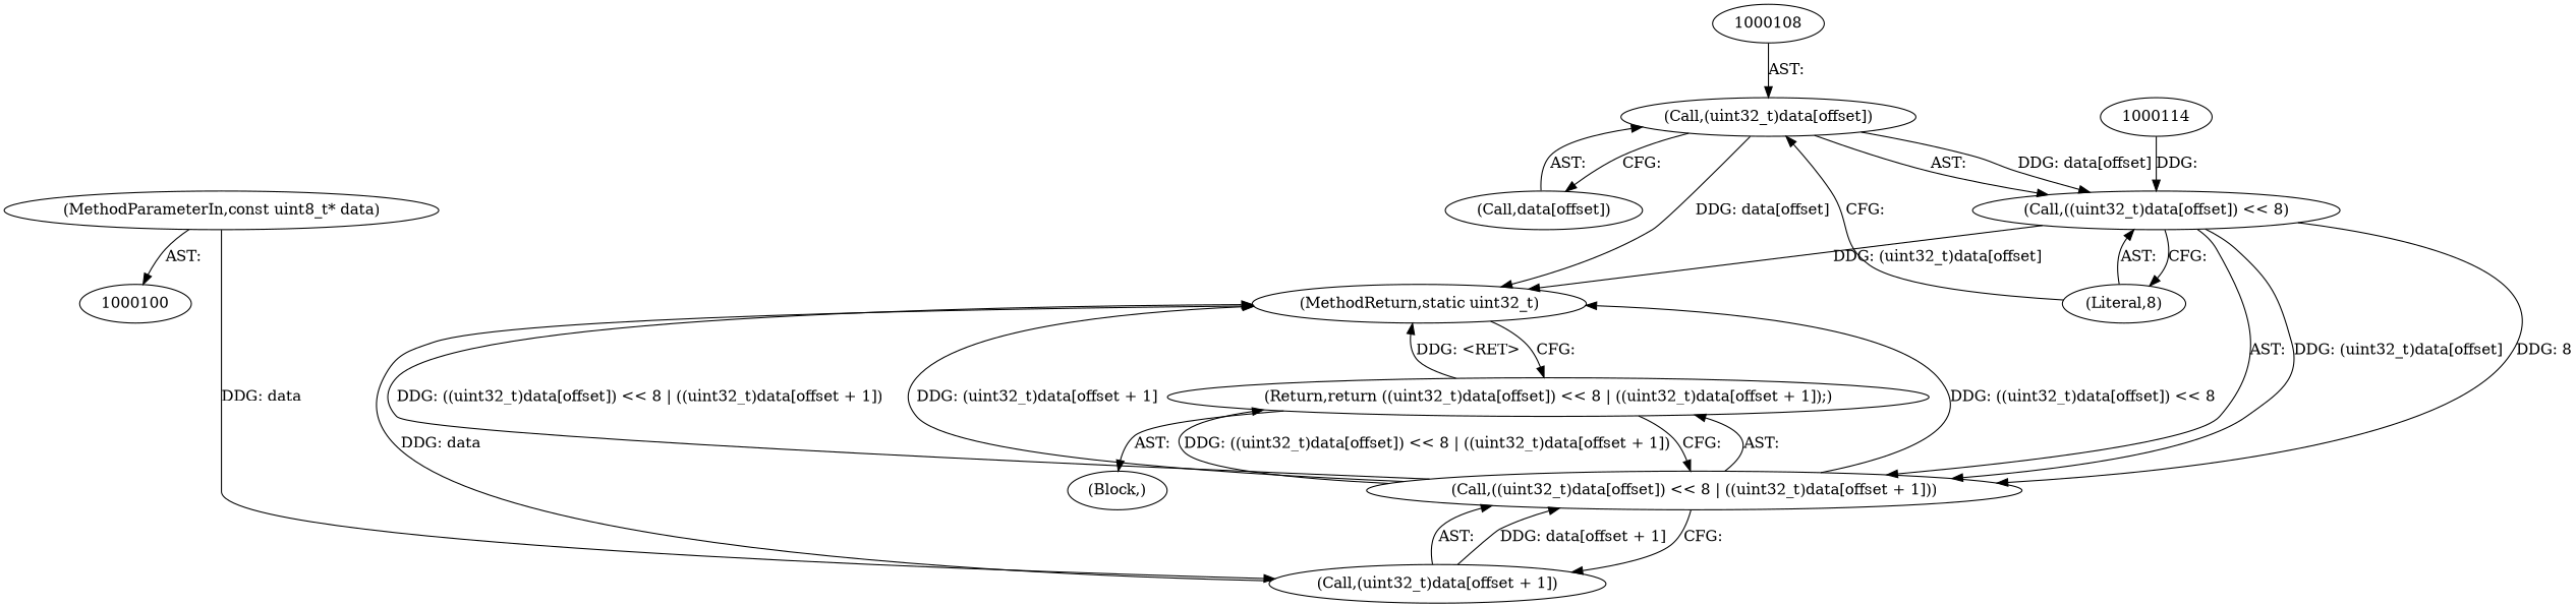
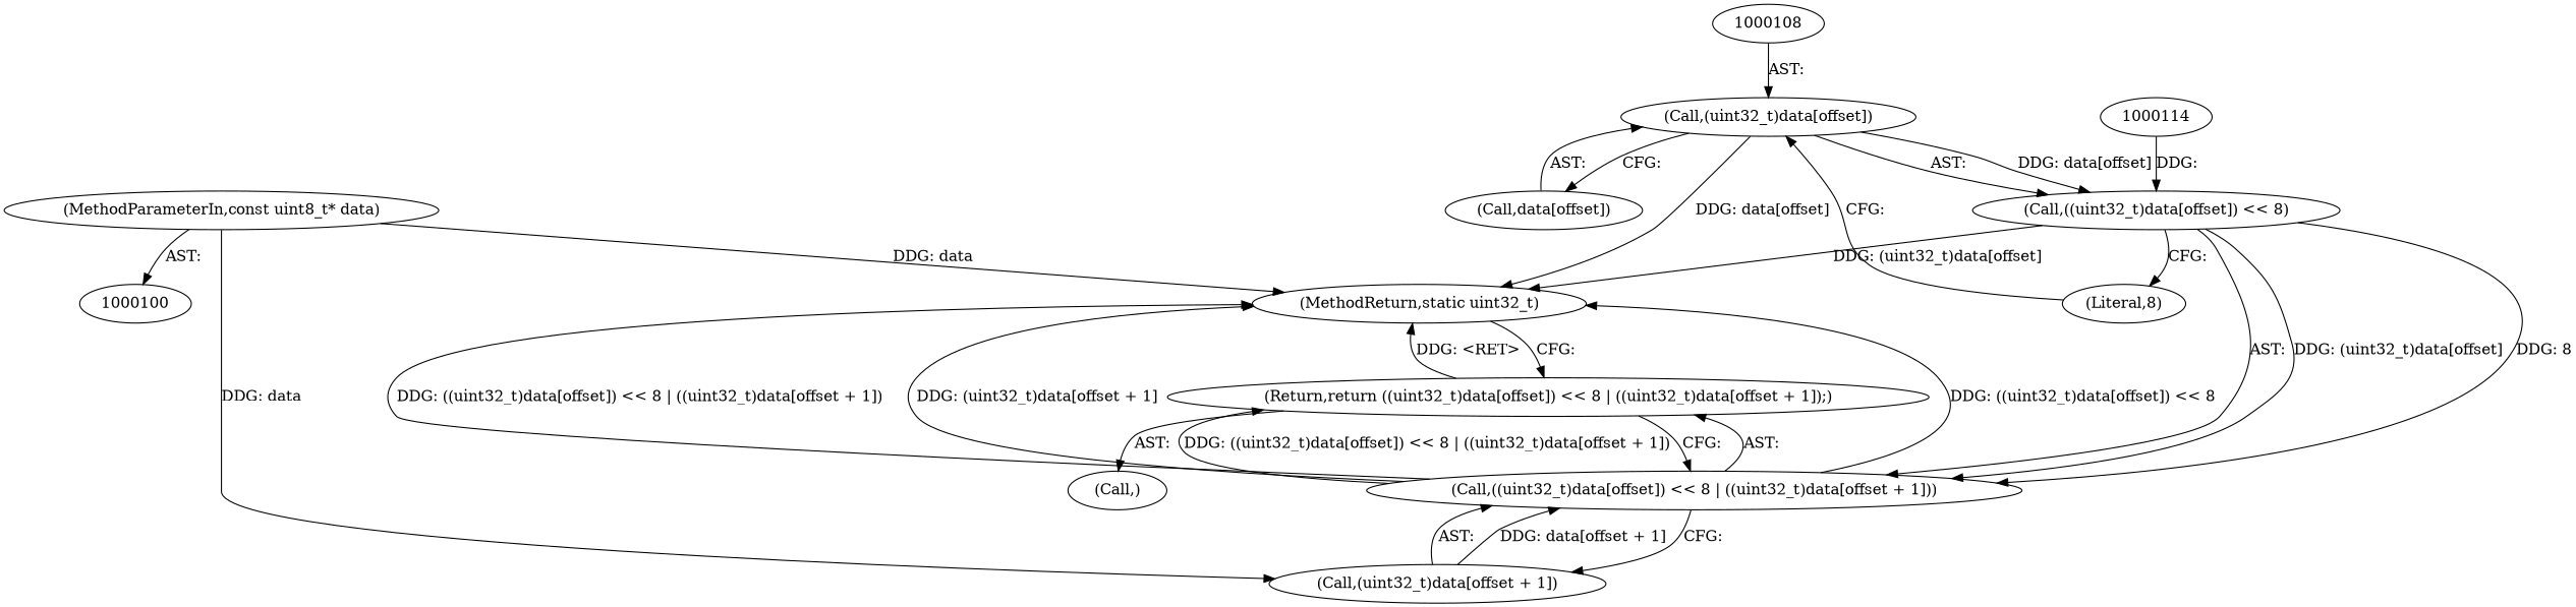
  digraph {
    n1 [label="(Call,(uint32_t)data[offset])"]
    n2 [label="(Call,((uint32_t)data[offset]) << 8)"]
    n3 [label="(Call,data[offset])"]
    n4 [label="(MethodReturn,static uint32_t)"]
    n5 [label="(Call,((uint32_t)data[offset]) << 8 | ((uint32_t)data[offset + 1]))"]
    n6 [label="(Literal,8)"]
    n7 [label="(Return,return ((uint32_t)data[offset]) << 8 | ((uint32_t)data[offset + 1]);)"]
    n8 [label="(MethodParameterIn,const uint8_t* data)"]
    n9 [label="(Call,(uint32_t)data[offset + 1])"]
    1000100
-   n11 [label="(Block,)"]
+   n11 [label="(Call,)"]
    1000108
    1000114
    n1 -> n2 [label="AST: "]
    n1 -> n2 [label="DDG: data[offset]"]
    n1 -> n3 [label="CFG: "]
    n1 -> n4 [label="DDG: data[offset]"]
    n2 -> n4 [label="DDG: (uint32_t)data[offset]"]
    n2 -> n5 [label="AST: "]
    n2 -> n5 [label="DDG: (uint32_t)data[offset]"]
    n2 -> n5 [label="DDG: 8"]
    n2 -> n6 [label="CFG: "]
    n3 -> n1 [label="AST: "]
    n4 -> n7 [label="CFG: "]
    n5 -> n4 [label="DDG: ((uint32_t)data[offset]) << 8 | ((uint32_t)data[offset + 1])"]
    n5 -> n4 [label="DDG: (uint32_t)data[offset + 1]"]
    n5 -> n4 [label="DDG: ((uint32_t)data[offset]) << 8"]
    n5 -> n7 [label="AST: "]
    n5 -> n7 [label="DDG: ((uint32_t)data[offset]) << 8 | ((uint32_t)data[offset + 1])"]
    n5 -> n9 [label="CFG: "]
    n6 -> n1 [label="CFG: "]
-   n6 -> n2 [label="AST: "]
    n7 -> n4 [label="DDG: <RET>"]
    n7 -> n5 [label="CFG: "]
    n7 -> n11 [label="AST: "]
-   n9 -> n4 [label="DDG: data"]
+   n8 -> n4 [label="DDG: data"]
    n8 -> n9 [label="DDG: data"]
    n8 -> 1000100 [label="AST: "]
    n9 -> n5 [label="AST: "]
    n9 -> n5 [label="DDG: data[offset + 1]"]
    1000108 -> n1 [label="AST: "]
    1000114 -> n2 [label="DDG: "]
  }
